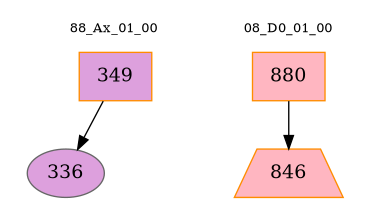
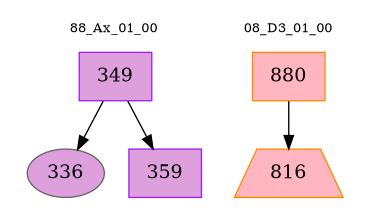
  digraph {
    node [color=purple fillcolor=plum shape=box style=filled]
    edge [color=black]
-   n1 [color=darkorange label=349]
+   n1 [label=349]
    n2 [color=gray40 label=336 shape=ellipse]
+   n3 [label=359]
    n4 [color=darkorange fillcolor=lightpink label=880]
-   n5 [color=darkorange fillcolor=lightpink label=846 shape=trapezium]
+   n5 [color=darkorange fillcolor=lightpink label=816 shape=trapezium]
    subgraph cluster_1 {
      color=white
      fontsize=10
      label="88_Ax_01_00"
      n1
      n2
+     n3
    }
    subgraph cluster_2 {
      color=white
      fontsize=10
-     label="08_D0_01_00"
+     label="08_D3_01_00"
      n4
      n5
    }
    n1 -> n2
+   n1 -> n3
    n4 -> n5
  }
